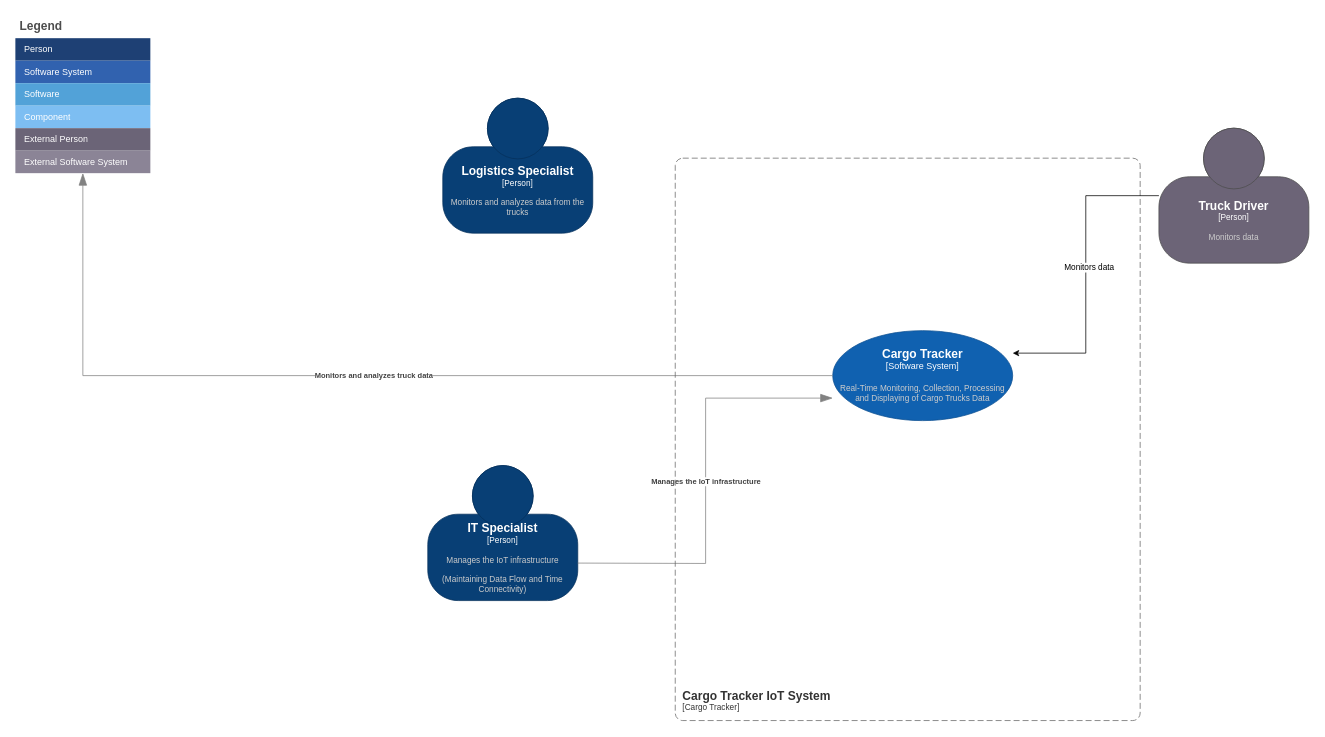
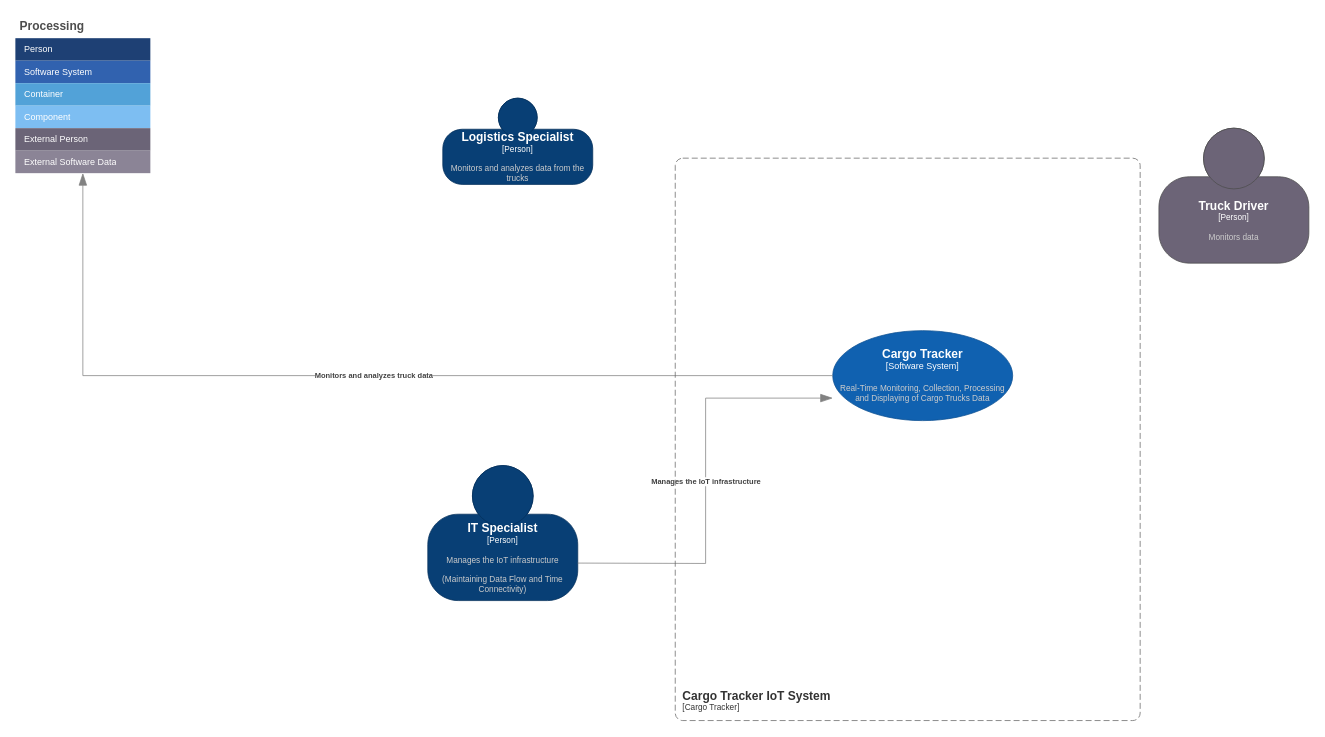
  <mxCell id="0" />
  <mxCell id="1" parent="0" />
  <mxCell id="2" value="&lt;font style=&quot;font-size: 16px&quot;&gt;&lt;b&gt;Cargo Tracker&lt;/b&gt;&lt;/font&gt;&lt;div&gt;[Software System]&lt;/div&gt;&lt;br&gt;&lt;div&gt;&lt;font style=&quot;font-size: 11px&quot;&gt;&lt;font color=&quot;#cccccc&quot;&gt;Real-Time Monitoring, Collection, Processing and Displaying of Cargo Trucks Data&lt;/font&gt;&lt;/div&gt;" style="ellipse;whiteSpace=wrap;html=1;labelBackgroundColor=none;fillColor=#1061B0;fontColor=#ffffff;align=center;arcSize=10;strokeColor=#0D5091;metaEdit=1;resizable=0;points=[[0.25,0,0],[0.5,0,0],[0.75,0,0],[1,0.25,0],[1,0.5,0],[1,0.75,0],[0.75,1,0],[0.5,1,0],[0.25,1,0],[0,0.75,0],[0,0.5,0],[0,0.25,0]];" parent="1" vertex="1"><mxGeometry x="1110" y="440" width="240" height="120" as="geometry" /></mxCell>
- <mxCell id="3" value="&lt;font style=&quot;font-size: 16px&quot;&gt;&lt;b&gt;Logistics Specialist&lt;/b&gt;&lt;/font&gt;&lt;div&gt;[Person]&lt;/div&gt;&lt;br&gt;&lt;div&gt;&lt;font style=&quot;font-size: 11px&quot;&gt;&lt;font color=&quot;#cccccc&quot;&gt;Monitors and analyzes data from the trucks&lt;/font&gt;&lt;/div&gt;" style="html=1;fontSize=11;dashed=0;whiteSpace=wrap;fillColor=#083F75;strokeColor=#06315C;fontColor=#ffffff;shape=mxgraph.c4.person2;align=center;metaEdit=1;points=[[0.5,0,0],[1,0.5,0],[1,0.75,0],[0.75,1,0],[0.5,1,0],[0.25,1,0],[0,0.75,0],[0,0.5,0]];resizable=0;" parent="1" vertex="1"><mxGeometry x="590" y="130" width="200" height="180" as="geometry" /></mxCell>
+ <mxCell id="3" value="&lt;font style=&quot;font-size: 16px&quot;&gt;&lt;b&gt;Logistics Specialist&lt;/b&gt;&lt;/font&gt;&lt;div&gt;[Person]&lt;/div&gt;&lt;br&gt;&lt;div&gt;&lt;font style=&quot;font-size: 11px&quot;&gt;&lt;font color=&quot;#cccccc&quot;&gt;Monitors and analyzes data from the trucks&lt;/font&gt;&lt;/div&gt;" style="html=1;fontSize=11;dashed=0;whiteSpace=wrap;fillColor=#083F75;strokeColor=#06315C;fontColor=#ffffff;shape=mxgraph.c4.person2;align=center;metaEdit=1;points=[[0.5,0,0],[1,0.5,0],[1,0.75,0],[0.75,1,0],[0.5,1,0],[0.25,1,0],[0,0.75,0],[0,0.5,0]];resizable=0;" parent="1" vertex="1"><mxGeometry x="590" y="130" width="200" height="115" as="geometry" /></mxCell>
  <mxCell id="4" value="&lt;font style=&quot;font-size: 16px&quot;&gt;&lt;b&gt;IT Specialist&lt;/b&gt;&lt;/font&gt;&lt;div&gt;[Person]&lt;/div&gt;&lt;br&gt;&lt;div&gt;&lt;font style=&quot;font-size: 11px&quot;&gt;&lt;font color=&quot;#cccccc&quot;&gt;Manages the IoT infrastructure&#10;&#10;(Maintaining Data Flow and Time Connectivity)&lt;/font&gt;&lt;/div&gt;" style="html=1;fontSize=11;dashed=0;whiteSpace=wrap;fillColor=#083F75;strokeColor=#06315C;fontColor=#ffffff;shape=mxgraph.c4.person2;align=center;metaEdit=1;points=[[0.5,0,0],[1,0.5,0],[1,0.75,0],[0.75,1,0],[0.5,1,0],[0.25,1,0],[0,0.75,0],[0,0.5,0]];resizable=0;" parent="1" vertex="1"><mxGeometry x="570" y="620" width="200" height="180" as="geometry" /></mxCell>
  <mxCell id="5" value="&lt;div style=&quot;text-align: left&quot;&gt;&lt;div style=&quot;text-align: center&quot;&gt;&lt;b&gt;Monitors and analyzes truck data&lt;/b&gt;&lt;/div&gt;" style="endArrow=blockThin;html=1;fontSize=10;fontColor=#404040;strokeWidth=1;endFill=1;strokeColor=#828282;elbow=vertical;metaEdit=1;endSize=14;startSize=14;jumpStyle=arc;jumpSize=16;rounded=0;edgeStyle=orthogonalEdgeStyle;" parent="1" source="2" target="19" edge="1"><mxGeometry x="-0.029" width="240" relative="1" as="geometry"><mxPoint x="870" y="500" as="sourcePoint" /><mxPoint x="770" y="500" as="targetPoint" /><mxPoint x="5" as="offset" /></mxGeometry></mxCell>
  <mxCell id="6" value="&lt;div style=&quot;text-align: left&quot;&gt;&lt;div style=&quot;text-align: center&quot;&gt;&lt;b&gt;Manages the IoT infrastructure&lt;/b&gt;&lt;/div&gt;" style="endArrow=blockThin;html=1;fontSize=10;fontColor=#404040;strokeWidth=1;endFill=1;strokeColor=#828282;elbow=vertical;metaEdit=1;endSize=14;startSize=14;jumpStyle=arc;jumpSize=16;rounded=0;edgeStyle=orthogonalEdgeStyle;entryX=0;entryY=0.75;entryDx=0;entryDy=0;entryPerimeter=0;" parent="1" target="2" edge="1"><mxGeometry x="-0.001" width="240" relative="1" as="geometry"><mxPoint x="770" y="750" as="sourcePoint" /><mxPoint x="790" y="740" as="targetPoint" /><mxPoint as="offset" /></mxGeometry></mxCell>
- <mxCell id="7" value="Legend" style="shape=table;startSize=30;container=1;collapsible=0;childLayout=tableLayout;fontSize=16;align=left;verticalAlign=top;fillColor=none;strokeColor=none;fontColor=#4D4D4D;fontStyle=1;spacingLeft=6;spacing=0;resizable=0;" parent="1" vertex="1"><mxGeometry x="20" y="20" width="180" height="210" as="geometry" /></mxCell>
+ <mxCell id="7" value="Processing" style="shape=table;startSize=30;container=1;collapsible=0;childLayout=tableLayout;fontSize=16;align=left;verticalAlign=top;fillColor=none;strokeColor=none;fontColor=#4D4D4D;fontStyle=1;spacingLeft=6;spacing=0;resizable=0;" parent="1" vertex="1"><mxGeometry x="20" y="20" width="180" height="210" as="geometry" /></mxCell>
  <mxCell id="8" value="" style="shape=tableRow;horizontal=0;startSize=0;swimlaneHead=0;swimlaneBody=0;strokeColor=inherit;top=0;left=0;bottom=0;right=0;collapsible=0;dropTarget=0;fillColor=none;points=[[0,0.5],[1,0.5]];portConstraint=eastwest;fontSize=12;" parent="7" vertex="1"><mxGeometry y="30" width="180" height="30" as="geometry" /></mxCell>
  <mxCell id="9" value="Person" style="shape=partialRectangle;html=1;whiteSpace=wrap;connectable=0;strokeColor=inherit;overflow=hidden;fillColor=#1E4074;top=0;left=0;bottom=0;right=0;pointerEvents=1;fontSize=12;align=left;fontColor=#FFFFFF;gradientColor=none;spacingLeft=10;spacingRight=4;" parent="8" vertex="1"><mxGeometry width="180" height="30" as="geometry"><mxRectangle width="180" height="30" as="alternateBounds" /></mxGeometry></mxCell>
  <mxCell id="10" value="" style="shape=tableRow;horizontal=0;startSize=0;swimlaneHead=0;swimlaneBody=0;strokeColor=inherit;top=0;left=0;bottom=0;right=0;collapsible=0;dropTarget=0;fillColor=none;points=[[0,0.5],[1,0.5]];portConstraint=eastwest;fontSize=12;" parent="7" vertex="1"><mxGeometry y="60" width="180" height="30" as="geometry" /></mxCell>
  <mxCell id="11" value="Software System" style="shape=partialRectangle;html=1;whiteSpace=wrap;connectable=0;strokeColor=inherit;overflow=hidden;fillColor=#3162AF;top=0;left=0;bottom=0;right=0;pointerEvents=1;fontSize=12;align=left;fontColor=#FFFFFF;gradientColor=none;spacingLeft=10;spacingRight=4;" parent="10" vertex="1"><mxGeometry width="180" height="30" as="geometry"><mxRectangle width="180" height="30" as="alternateBounds" /></mxGeometry></mxCell>
  <mxCell id="12" value="" style="shape=tableRow;horizontal=0;startSize=0;swimlaneHead=0;swimlaneBody=0;strokeColor=inherit;top=0;left=0;bottom=0;right=0;collapsible=0;dropTarget=0;fillColor=none;points=[[0,0.5],[1,0.5]];portConstraint=eastwest;fontSize=12;" parent="7" vertex="1"><mxGeometry y="90" width="180" height="30" as="geometry" /></mxCell>
- <mxCell id="13" value="Software" style="shape=partialRectangle;html=1;whiteSpace=wrap;connectable=0;strokeColor=inherit;overflow=hidden;fillColor=#52a2d8;top=0;left=0;bottom=0;right=0;pointerEvents=1;fontSize=12;align=left;fontColor=#FFFFFF;gradientColor=none;spacingLeft=10;spacingRight=4;" parent="12" vertex="1"><mxGeometry width="180" height="30" as="geometry"><mxRectangle width="180" height="30" as="alternateBounds" /></mxGeometry></mxCell>
+ <mxCell id="13" value="Container" style="shape=partialRectangle;html=1;whiteSpace=wrap;connectable=0;strokeColor=inherit;overflow=hidden;fillColor=#52a2d8;top=0;left=0;bottom=0;right=0;pointerEvents=1;fontSize=12;align=left;fontColor=#FFFFFF;gradientColor=none;spacingLeft=10;spacingRight=4;" parent="12" vertex="1"><mxGeometry width="180" height="30" as="geometry"><mxRectangle width="180" height="30" as="alternateBounds" /></mxGeometry></mxCell>
  <mxCell id="14" value="" style="shape=tableRow;horizontal=0;startSize=0;swimlaneHead=0;swimlaneBody=0;strokeColor=inherit;top=0;left=0;bottom=0;right=0;collapsible=0;dropTarget=0;fillColor=none;points=[[0,0.5],[1,0.5]];portConstraint=eastwest;fontSize=12;" parent="7" vertex="1"><mxGeometry y="120" width="180" height="30" as="geometry" /></mxCell>
  <mxCell id="15" value="Component" style="shape=partialRectangle;html=1;whiteSpace=wrap;connectable=0;strokeColor=inherit;overflow=hidden;fillColor=#7dbef2;top=0;left=0;bottom=0;right=0;pointerEvents=1;fontSize=12;align=left;fontColor=#FFFFFF;gradientColor=none;spacingLeft=10;spacingRight=4;" parent="14" vertex="1"><mxGeometry width="180" height="30" as="geometry"><mxRectangle width="180" height="30" as="alternateBounds" /></mxGeometry></mxCell>
  <mxCell id="16" value="" style="shape=tableRow;horizontal=0;startSize=0;swimlaneHead=0;swimlaneBody=0;strokeColor=inherit;top=0;left=0;bottom=0;right=0;collapsible=0;dropTarget=0;fillColor=none;points=[[0,0.5],[1,0.5]];portConstraint=eastwest;fontSize=12;" parent="7" vertex="1"><mxGeometry y="150" width="180" height="30" as="geometry" /></mxCell>
  <mxCell id="17" value="External Person" style="shape=partialRectangle;html=1;whiteSpace=wrap;connectable=0;strokeColor=inherit;overflow=hidden;fillColor=#6b6477;top=0;left=0;bottom=0;right=0;pointerEvents=1;fontSize=12;align=left;fontColor=#FFFFFF;gradientColor=none;spacingLeft=10;spacingRight=4;" parent="16" vertex="1"><mxGeometry width="180" height="30" as="geometry"><mxRectangle width="180" height="30" as="alternateBounds" /></mxGeometry></mxCell>
  <mxCell id="18" value="" style="shape=tableRow;horizontal=0;startSize=0;swimlaneHead=0;swimlaneBody=0;strokeColor=inherit;top=0;left=0;bottom=0;right=0;collapsible=0;dropTarget=0;fillColor=none;points=[[0,0.5],[1,0.5]];portConstraint=eastwest;fontSize=12;" parent="7" vertex="1"><mxGeometry y="180" width="180" height="30" as="geometry" /></mxCell>
- <mxCell id="19" value="External Software System" style="shape=partialRectangle;html=1;whiteSpace=wrap;connectable=0;strokeColor=inherit;overflow=hidden;fillColor=#8b8496;top=0;left=0;bottom=0;right=0;pointerEvents=1;fontSize=12;align=left;fontColor=#FFFFFF;gradientColor=none;spacingLeft=10;spacingRight=4;" parent="18" vertex="1"><mxGeometry width="180" height="30" as="geometry"><mxRectangle width="180" height="30" as="alternateBounds" /></mxGeometry></mxCell>
+ <mxCell id="19" value="External Software Data" style="shape=partialRectangle;html=1;whiteSpace=wrap;connectable=0;strokeColor=inherit;overflow=hidden;fillColor=#8b8496;top=0;left=0;bottom=0;right=0;pointerEvents=1;fontSize=12;align=left;fontColor=#FFFFFF;gradientColor=none;spacingLeft=10;spacingRight=4;" parent="18" vertex="1"><mxGeometry width="180" height="30" as="geometry"><mxRectangle width="180" height="30" as="alternateBounds" /></mxGeometry></mxCell>
  <mxCell id="20" value="&lt;font style=&quot;font-size: 16px&quot;&gt;&lt;b&gt;&lt;div style=&quot;text-align: left&quot;&gt;Cargo Tracker IoT System&lt;/div&gt;&lt;/b&gt;&lt;/font&gt;&lt;div style=&quot;text-align: left&quot;&gt;[Cargo Tracker]&lt;/div&gt;" style="rounded=1;fontSize=11;whiteSpace=wrap;html=1;dashed=1;arcSize=20;fillColor=none;strokeColor=#666666;fontColor=#333333;labelBackgroundColor=none;align=left;verticalAlign=bottom;labelBorderColor=none;spacingTop=0;spacing=10;dashPattern=8 4;metaEdit=1;rotatable=0;perimeter=rectanglePerimeter;noLabel=0;labelPadding=0;allowArrows=0;connectable=0;expand=0;recursiveResize=0;editable=1;pointerEvents=0;absoluteArcSize=1;points=[[0.25,0,0],[0.5,0,0],[0.75,0,0],[1,0.25,0],[1,0.5,0],[1,0.75,0],[0.75,1,0],[0.5,1,0],[0.25,1,0],[0,0.75,0],[0,0.5,0],[0,0.25,0]];shadow=0;" parent="1" vertex="1"><mxGeometry x="900" y="210" width="620" height="750" as="geometry" /></mxCell>
  <mxCell id="21" value="&lt;font style=&quot;font-size: 16px&quot;&gt;&lt;b&gt;Truck Driver&lt;/b&gt;&lt;/font&gt;&lt;div&gt;[Person]&lt;/div&gt;&lt;br&gt;&lt;div&gt;&lt;font style=&quot;font-size: 11px&quot;&gt;&lt;font color=&quot;#cccccc&quot;&gt;Monitors data&lt;/font&gt;&lt;/div&gt;" style="html=1;fontSize=11;dashed=0;whiteSpace=wrap;fillColor=#6C6477;strokeColor=#4D4D4D;fontColor=#ffffff;shape=mxgraph.c4.person2;align=center;metaEdit=1;points=[[0.5,0,0],[1,0.5,0],[1,0.75,0],[0.75,1,0],[0.5,1,0],[0.25,1,0],[0,0.75,0],[0,0.5,0]];resizable=0;" parent="1" vertex="1"><mxGeometry x="1545" y="170" width="200" height="180" as="geometry" /></mxCell>
- <mxCell id="22" style="edgeStyle=orthogonalEdgeStyle;rounded=0;orthogonalLoop=1;jettySize=auto;html=1;entryX=1;entryY=0.25;entryDx=0;entryDy=0;entryPerimeter=0;" parent="1" source="21" target="2" edge="1"><mxGeometry relative="1" as="geometry" /></mxCell>
- <mxCell id="23" value="Monitors data" style="edgeLabel;html=1;align=center;verticalAlign=middle;resizable=0;points=[];" parent="22" vertex="1" connectable="0"><mxGeometry x="-0.044" y="4" relative="1" as="geometry"><mxPoint y="-1" as="offset" /></mxGeometry></mxCell>
